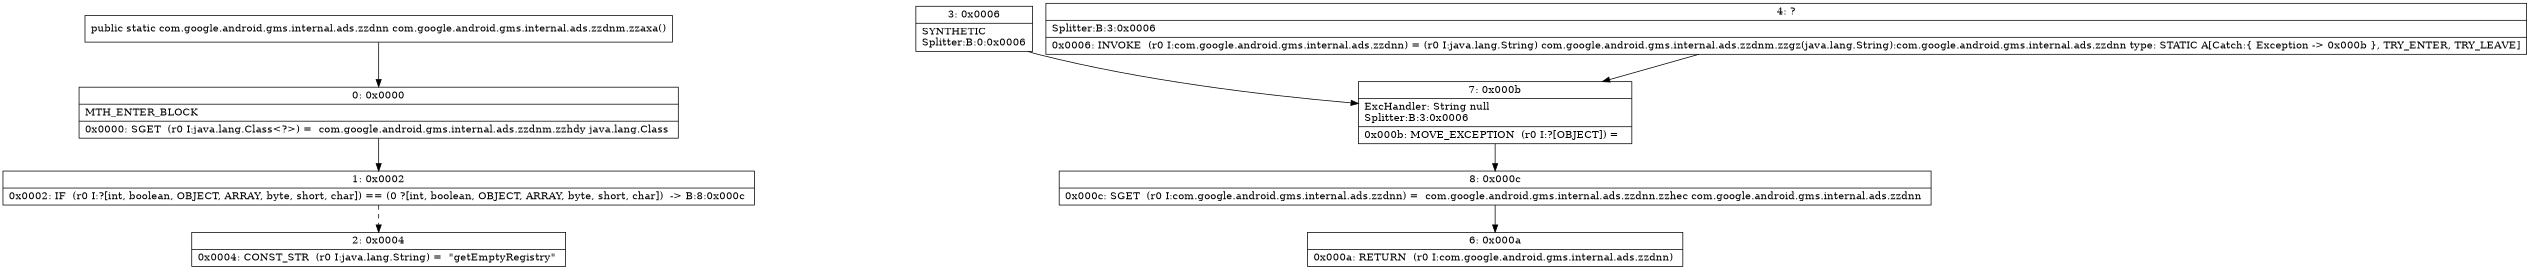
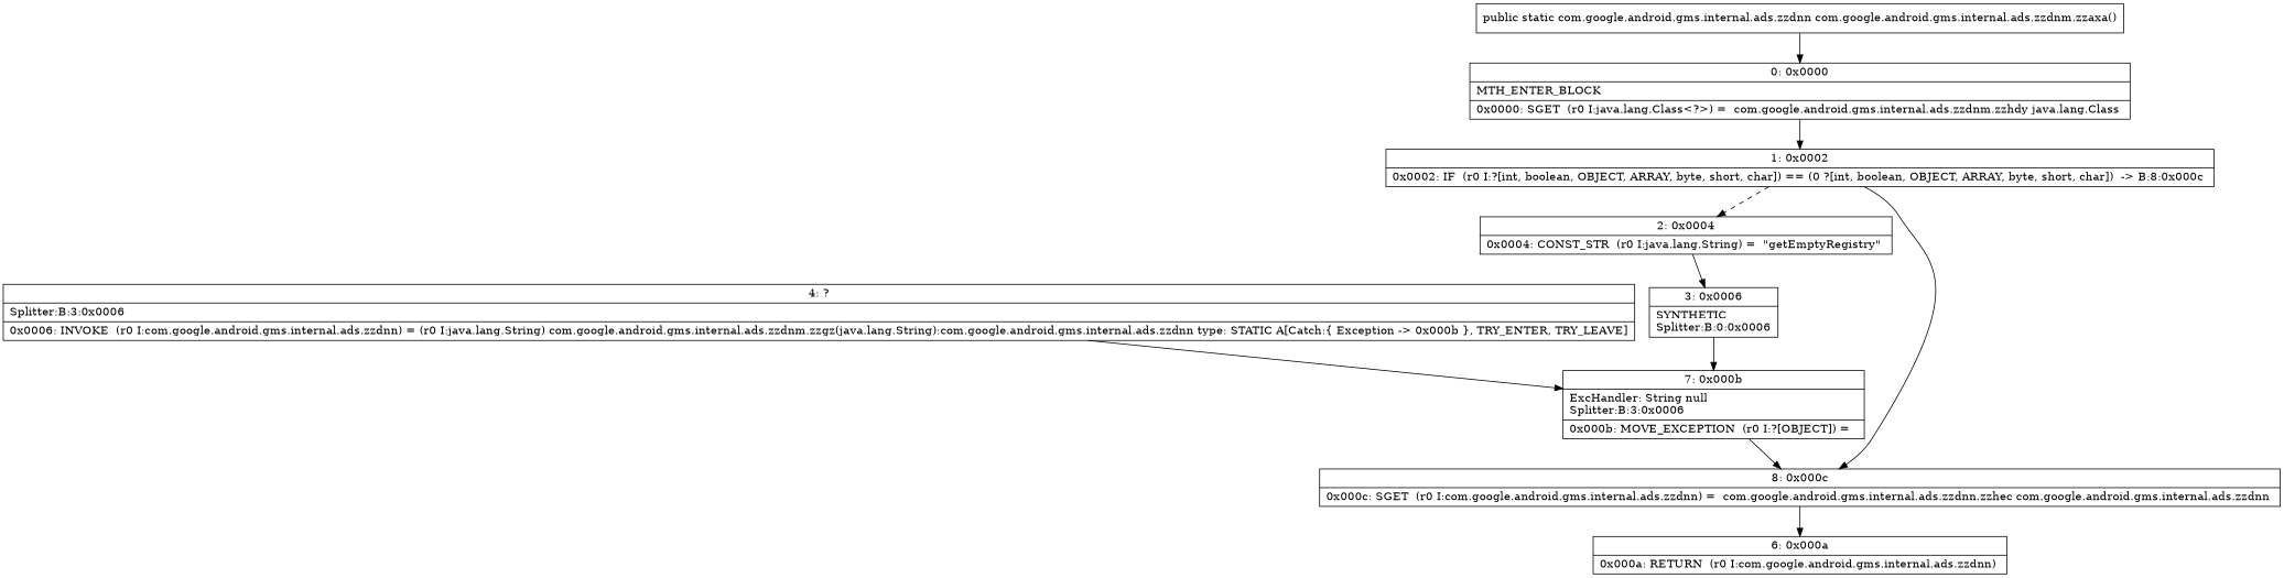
  digraph {
    node [shape=record]
    n1 [label="{0\:\ 0x0000|MTH_ENTER_BLOCK\l|0x0000: SGET  (r0 I:java.lang.Class\<?\>) =  com.google.android.gms.internal.ads.zzdnm.zzhdy java.lang.Class \l}"]
    n2 [label="{1\:\ 0x0002|0x0002: IF  (r0 I:?[int, boolean, OBJECT, ARRAY, byte, short, char]) == (0 ?[int, boolean, OBJECT, ARRAY, byte, short, char])  \-\> B:8:0x000c \l}"]
    n3 [label="{2\:\ 0x0004|0x0004: CONST_STR  (r0 I:java.lang.String) =  \"getEmptyRegistry\" \l}"]
    n4 [label="{8\:\ 0x000c|0x000c: SGET  (r0 I:com.google.android.gms.internal.ads.zzdnn) =  com.google.android.gms.internal.ads.zzdnn.zzhec com.google.android.gms.internal.ads.zzdnn \l}"]
    n5 [label="{3\:\ 0x0006|SYNTHETIC\lSplitter:B:0:0x0006\l}"]
    n6 [label="{6\:\ 0x000a|0x000a: RETURN  (r0 I:com.google.android.gms.internal.ads.zzdnn) \l}"]
    n7 [label="{7\:\ 0x000b|ExcHandler: String null\lSplitter:B:3:0x0006\l|0x000b: MOVE_EXCEPTION  (r0 I:?[OBJECT]) =  \l}"]
    n8 [label="{4\:\ ?|Splitter:B:3:0x0006\l|0x0006: INVOKE  (r0 I:com.google.android.gms.internal.ads.zzdnn) = (r0 I:java.lang.String) com.google.android.gms.internal.ads.zzdnm.zzgz(java.lang.String):com.google.android.gms.internal.ads.zzdnn type: STATIC A[Catch:\{ Exception \-\> 0x000b \}, TRY_ENTER, TRY_LEAVE]\l}"]
    n9 [label="{public static com.google.android.gms.internal.ads.zzdnn com.google.android.gms.internal.ads.zzdnm.zzaxa() }"]
    n1 -> n2
    n2 -> n3 [style=dashed]
+   n2 -> n4
+   n3 -> n5
    n4 -> n6
    n5 -> n7
    n7 -> n4
    n8 -> n7
    n9 -> n1
  }
